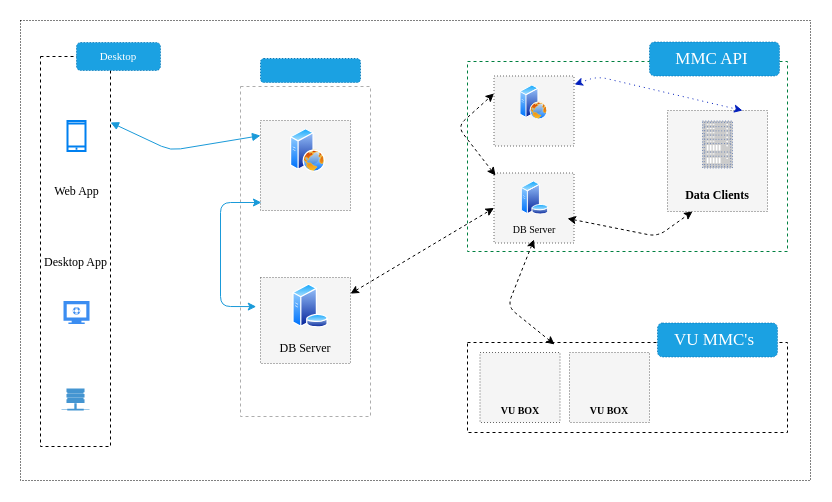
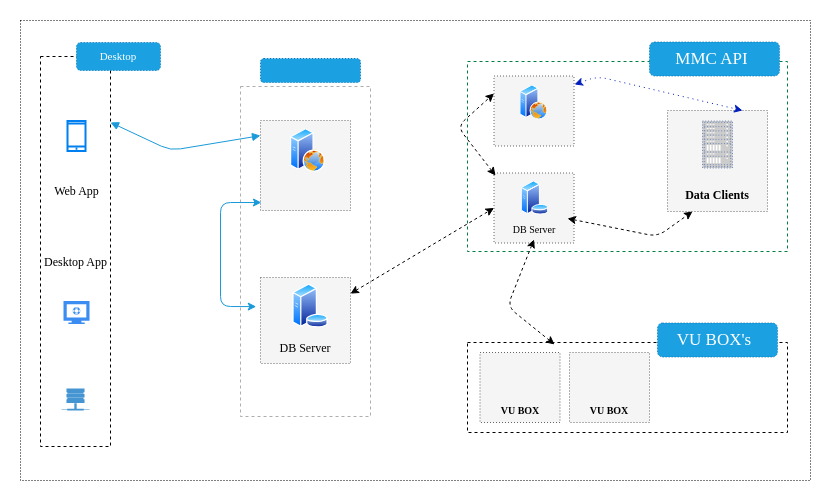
  <mxCell id="0" />
  <mxCell id="1" parent="0" />
  <mxCell id="2" value="" style="rounded=0;whiteSpace=wrap;html=1;dashed=1;dashPattern=1 2;fontFamily=Lucida Console;fontSize=18;" parent="1" vertex="1"><mxGeometry x="20" y="20" width="790" height="460" as="geometry" /></mxCell>
  <mxCell id="3" value="" style="rounded=0;whiteSpace=wrap;html=1;dashed=1;" parent="1" vertex="1"><mxGeometry x="40" y="56" width="70" height="390" as="geometry" /></mxCell>
  <mxCell id="4" value="" style="html=1;verticalLabelPosition=bottom;align=center;labelBackgroundColor=#ffffff;verticalAlign=top;strokeWidth=2;strokeColor=#0080F0;fillColor=#ffffff;shadow=0;dashed=0;shape=mxgraph.ios7.icons.smartphone;" parent="1" vertex="1"><mxGeometry x="67" y="120.5" width="18" height="30" as="geometry" /></mxCell>
  <mxCell id="5" value="Web App" style="text;html=1;strokeColor=none;fillColor=none;align=center;verticalAlign=middle;whiteSpace=wrap;rounded=0;dashed=1;fontFamily=Lucida Console;" parent="1" vertex="1"><mxGeometry x="43.5" y="180.5" width="65" height="21" as="geometry" /></mxCell>
  <mxCell id="6" value="Desktop App" style="text;html=1;strokeColor=none;fillColor=none;align=center;verticalAlign=middle;whiteSpace=wrap;rounded=0;dashed=1;fontFamily=Lucida Console;" parent="1" vertex="1"><mxGeometry x="42.5" y="252" width="65" height="20" as="geometry" /></mxCell>
  <mxCell id="7" value="" style="rounded=0;whiteSpace=wrap;html=1;dashed=1;fontFamily=Lucida Console;glass=0;shadow=0;comic=0;fillColor=none;strokeColor=#ADADAD;" parent="1" vertex="1"><mxGeometry x="240" y="86" width="130" height="330" as="geometry" /></mxCell>
  <mxCell id="8" value="" style="rounded=0;whiteSpace=wrap;html=1;fontFamily=Lucida Console;dashed=1;dashPattern=1 2;fillColor=#f5f5f5;strokeColor=#666666;fontColor=#333333;" parent="1" vertex="1"><mxGeometry x="260" y="120" width="90" height="90" as="geometry" /></mxCell>
  <mxCell id="9" value="" style="aspect=fixed;perimeter=ellipsePerimeter;html=1;align=center;shadow=0;dashed=0;spacingTop=3;image;image=img/lib/active_directory/web_server.svg;fontFamily=Lucida Console;imageBackground=none;" parent="1" vertex="1"><mxGeometry x="290" y="128" width="35" height="44" as="geometry" /></mxCell>
  <mxCell id="10" value="" style="rounded=0;whiteSpace=wrap;html=1;fontFamily=Lucida Console;fillColor=#f5f5f5;strokeColor=#666666;fontColor=#333333;dashed=1;dashPattern=1 2;" parent="1" vertex="1"><mxGeometry x="260" y="277" width="90" height="86" as="geometry" /></mxCell>
  <mxCell id="11" value="DB Server" style="text;html=1;strokeColor=none;fillColor=none;align=center;verticalAlign=middle;whiteSpace=wrap;rounded=0;fontFamily=Lucida Console;" parent="1" vertex="1"><mxGeometry x="265" y="338" width="80" height="20" as="geometry" /></mxCell>
  <mxCell id="12" value="" style="aspect=fixed;perimeter=ellipsePerimeter;html=1;align=center;shadow=0;dashed=0;spacingTop=3;image;image=img/lib/active_directory/database_server.svg;fontFamily=Lucida Console;" parent="1" vertex="1"><mxGeometry x="292" y="283.5" width="36.08" height="44" as="geometry" /></mxCell>
  <mxCell id="13" value="" style="endArrow=block;startArrow=block;html=1;fontFamily=Lucida Console;fillColor=#0050ef;strokeColor=#1A9AD9;jumpSize=13;strokeWidth=1;entryX=0;entryY=0.168;entryDx=0;entryDy=0;entryPerimeter=0;exitX=1;exitY=0.169;exitDx=0;exitDy=0;exitPerimeter=0;startFill=1;endFill=1;" parent="1" source="3" target="8" edge="1"><mxGeometry width="50" height="50" relative="1" as="geometry"><mxPoint x="130" y="122" as="sourcePoint" /><mxPoint x="260" y="156" as="targetPoint" /><Array as="points"><mxPoint x="170" y="150" /></Array></mxGeometry></mxCell>
  <mxCell id="14" value="" style="shape=image;html=1;verticalAlign=top;verticalLabelPosition=bottom;labelBackgroundColor=#ffffff;imageAspect=0;aspect=fixed;image=https://cdn0.iconfinder.com/data/icons/internet-line/512/Internet_Line-19-128.png;fontFamily=Lucida Console;" parent="1" vertex="1"><mxGeometry x="59" y="197" width="34" height="34" as="geometry" /></mxCell>
  <mxCell id="15" value="" style="html=1;aspect=fixed;strokeColor=none;shadow=0;align=center;verticalAlign=top;fillColor=#3B8DF1;shape=mxgraph.gcp2.monitor;fontFamily=Lucida Console;" parent="1" vertex="1"><mxGeometry x="63" y="300.5" width="26" height="23" as="geometry" /></mxCell>
  <mxCell id="16" value="" style="endArrow=classic;startArrow=classic;html=1;strokeColor=#1A9AD9;strokeWidth=1;fontFamily=Lucida Console;entryX=0.01;entryY=0.911;entryDx=0;entryDy=0;entryPerimeter=0;exitX=0.121;exitY=0.667;exitDx=0;exitDy=0;exitPerimeter=0;" parent="1" source="7" target="8" edge="1"><mxGeometry width="50" height="50" relative="1" as="geometry"><mxPoint x="190" y="286" as="sourcePoint" /><mxPoint x="240" y="236" as="targetPoint" /><Array as="points"><mxPoint x="220" y="306" /><mxPoint x="220" y="202" /></Array></mxGeometry></mxCell>
  <mxCell id="17" value="" style="rounded=0;whiteSpace=wrap;html=1;fontFamily=Lucida Console;dashed=1;strokeColor=#008040;" parent="1" vertex="1"><mxGeometry x="467" y="61" width="320" height="190" as="geometry" /></mxCell>
  <mxCell id="18" value="" style="rounded=0;whiteSpace=wrap;html=1;fontFamily=Lucida Console;fillColor=#F5F5F5;strokeColor=#666666;fontColor=#333333;dashed=1;dashPattern=1 2;" parent="1" vertex="1"><mxGeometry x="493.5" y="75.5" width="80" height="70" as="geometry" /></mxCell>
  <mxCell id="19" value="" style="aspect=fixed;perimeter=ellipsePerimeter;html=1;align=center;shadow=0;dashed=0;spacingTop=3;image;image=img/lib/active_directory/web_server.svg;fontFamily=Lucida Console;" parent="1" vertex="1"><mxGeometry x="519.5" y="84.5" width="28" height="35" as="geometry" /></mxCell>
  <mxCell id="20" value="" style="rounded=0;whiteSpace=wrap;html=1;fontFamily=Lucida Console;fillColor=#f5f5f5;strokeColor=#666666;fontColor=#333333;dashed=1;dashPattern=1 2;" parent="1" vertex="1"><mxGeometry x="493.5" y="172.5" width="80" height="70" as="geometry" /></mxCell>
  <mxCell id="21" value="" style="perimeter=ellipsePerimeter;html=1;align=center;shadow=0;dashed=0;spacingTop=3;image;image=img/lib/active_directory/database_server.svg;fontFamily=Lucida Console;" parent="1" vertex="1"><mxGeometry x="519.5" y="180.5" width="30" height="34" as="geometry" /></mxCell>
  <mxCell id="22" value="DB Server" style="text;html=1;strokeColor=none;fillColor=none;align=center;verticalAlign=middle;whiteSpace=wrap;rounded=0;fontFamily=Lucida Console;dashed=1;dashPattern=1 1;fontSize=10;fontStyle=0" parent="1" vertex="1"><mxGeometry x="493.5" y="219" width="80" height="20" as="geometry" /></mxCell>
  <mxCell id="23" value="" style="rounded=0;whiteSpace=wrap;html=1;fontFamily=Lucida Console;fillColor=#f5f5f5;strokeColor=#666666;fontColor=#333333;dashed=1;dashPattern=1 2;" parent="1" vertex="1"><mxGeometry x="667" y="110" width="100" height="101" as="geometry" /></mxCell>
  <mxCell id="24" value="Data Clients" style="text;html=1;strokeColor=none;fillColor=none;align=center;verticalAlign=middle;whiteSpace=wrap;rounded=0;fontFamily=Lucida Console;dashed=1;dashPattern=1 1;fontStyle=1" parent="1" vertex="1"><mxGeometry x="677" y="184.5" width="80" height="20" as="geometry" /></mxCell>
  <mxCell id="25" value="" style="fontColor=#0066CC;verticalAlign=top;verticalLabelPosition=bottom;labelPosition=center;align=center;html=1;outlineConnect=0;fillColor=#CCCCCC;strokeColor=#6881B3;gradientColor=none;gradientDirection=north;strokeWidth=2;shape=mxgraph.networks.rack;rounded=1;dashed=1;dashPattern=1 2;" parent="1" vertex="1"><mxGeometry x="702" y="120.5" width="30" height="47" as="geometry" /></mxCell>
  <mxCell id="26" value="" style="shape=image;html=1;verticalAlign=top;verticalLabelPosition=bottom;labelBackgroundColor=#ffffff;imageAspect=0;aspect=fixed;image=https://cdn0.iconfinder.com/data/icons/computer-and-hardware-free/32/Computer__Computer_Hardware_CPU_Processor_Technology-128.png;rounded=1;dashed=1;dashPattern=1 2;strokeColor=#008040;fontFamily=Lucida Console;fontSize=10;" parent="1" vertex="1"><mxGeometry x="720" y="148.5" width="24" height="24" as="geometry" /></mxCell>
  <mxCell id="27" value="" style="rounded=0;whiteSpace=wrap;html=1;fontFamily=Lucida Console;dashed=1;" parent="1" vertex="1"><mxGeometry x="467" y="342" width="320" height="90" as="geometry" /></mxCell>
  <mxCell id="28" value="" style="rounded=0;whiteSpace=wrap;html=1;fontFamily=Lucida Console;fillColor=#f5f5f5;strokeColor=#666666;fontColor=#333333;dashed=1;dashPattern=1 2;" parent="1" vertex="1"><mxGeometry x="479.5" y="352" width="80" height="70" as="geometry" /></mxCell>
  <mxCell id="29" value="VU BOX" style="text;html=1;strokeColor=none;fillColor=none;align=center;verticalAlign=middle;whiteSpace=wrap;rounded=0;fontFamily=Lucida Console;dashed=1;dashPattern=1 1;fontSize=10;fontStyle=1" parent="1" vertex="1"><mxGeometry x="479.5" y="400" width="80" height="20" as="geometry" /></mxCell>
  <mxCell id="30" value="" style="shape=image;html=1;verticalAlign=top;verticalLabelPosition=bottom;labelBackgroundColor=#ffffff;imageAspect=0;aspect=fixed;image=https://cdn4.iconfinder.com/data/icons/desktop-app-free/32/Desktop_Desktop_App_CPU_PC_Technology-128.png;rounded=1;dashed=1;dashPattern=1 2;strokeColor=#CC0066;fillColor=none;fontFamily=Lucida Console;fontSize=10;" parent="1" vertex="1"><mxGeometry x="505.5" y="362" width="31" height="31" as="geometry" /></mxCell>
  <mxCell id="31" value="" style="rounded=0;whiteSpace=wrap;html=1;fontFamily=Lucida Console;fillColor=#f5f5f5;strokeColor=#666666;fontColor=#333333;dashed=1;dashPattern=1 2;" parent="1" vertex="1"><mxGeometry x="569" y="352" width="80" height="70" as="geometry" /></mxCell>
  <mxCell id="32" value="VU BOX" style="text;html=1;strokeColor=none;fillColor=none;align=center;verticalAlign=middle;whiteSpace=wrap;rounded=0;fontFamily=Lucida Console;dashed=1;dashPattern=1 1;fontSize=10;fontStyle=1" parent="1" vertex="1"><mxGeometry x="569" y="400" width="80" height="20" as="geometry" /></mxCell>
  <mxCell id="33" value="" style="shape=image;html=1;verticalAlign=top;verticalLabelPosition=bottom;labelBackgroundColor=#ffffff;imageAspect=0;aspect=fixed;image=https://cdn4.iconfinder.com/data/icons/desktop-app-free/32/Desktop_Desktop_App_CPU_PC_Technology-128.png;rounded=1;dashed=1;dashPattern=1 2;strokeColor=#CC0066;fillColor=none;fontFamily=Lucida Console;fontSize=10;" parent="1" vertex="1"><mxGeometry x="595" y="362" width="31" height="31" as="geometry" /></mxCell>
  <mxCell id="34" value="" style="endArrow=classic;startArrow=classic;html=1;dashed=1;strokeColor=#000000;strokeWidth=1;fontFamily=Lucida Console;exitX=0.272;exitY=0.022;exitDx=0;exitDy=0;exitPerimeter=0;entryX=0.5;entryY=1;entryDx=0;entryDy=0;" parent="1" source="27" target="22" edge="1"><mxGeometry width="50" height="50" relative="1" as="geometry"><mxPoint x="547" y="336" as="sourcePoint" /><mxPoint x="527" y="256" as="targetPoint" /><Array as="points"><mxPoint x="507" y="306" /></Array></mxGeometry></mxCell>
  <mxCell id="35" value="" style="endArrow=classic;startArrow=classic;html=1;dashed=1;strokeColor=#000000;strokeWidth=1;fontFamily=Lucida Console;entryX=0.25;entryY=1;entryDx=0;entryDy=0;" parent="1" target="23" edge="1"><mxGeometry width="50" height="50" relative="1" as="geometry"><mxPoint x="567" y="218" as="sourcePoint" /><mxPoint x="708.5" y="221" as="targetPoint" /><Array as="points"><mxPoint x="657" y="236" /></Array></mxGeometry></mxCell>
  <mxCell id="36" value="" style="endArrow=classic;startArrow=classic;html=1;dashed=1;strokeColor=#000000;strokeWidth=1;fontFamily=Lucida Console;fontSize=10;entryX=0;entryY=0.5;entryDx=0;entryDy=0;" parent="1" source="10" target="20" edge="1"><mxGeometry width="50" height="50" relative="1" as="geometry"><mxPoint x="480" y="226" as="sourcePoint" /><mxPoint x="530" y="176" as="targetPoint" /></mxGeometry></mxCell>
  <mxCell id="37" value="" style="endArrow=classic;startArrow=classic;html=1;dashed=1;strokeWidth=1;fontFamily=Lucida Console;fontSize=10;exitX=1.006;exitY=0.121;exitDx=0;exitDy=0;exitPerimeter=0;entryX=0.75;entryY=0;entryDx=0;entryDy=0;fillColor=#0050ef;strokeColor=#001DBC;dashPattern=1 4;" parent="1" source="18" target="23" edge="1"><mxGeometry width="50" height="50" relative="1" as="geometry"><mxPoint x="587" y="126" as="sourcePoint" /><mxPoint x="637" y="76" as="targetPoint" /><Array as="points"><mxPoint x="597" y="76" /></Array></mxGeometry></mxCell>
  <mxCell id="38" value="" style="endArrow=classic;startArrow=classic;html=1;dashed=1;strokeColor=#000000;strokeWidth=1;fontFamily=Lucida Console;entryX=0;entryY=0.25;entryDx=0;entryDy=0;exitX=0.019;exitY=0.036;exitDx=0;exitDy=0;exitPerimeter=0;" parent="1" source="20" target="18" edge="1"><mxGeometry width="50" height="50" relative="1" as="geometry"><mxPoint x="466.94" y="229.11" as="sourcePoint" /><mxPoint x="467" y="91.024" as="targetPoint" /><Array as="points"><mxPoint x="457" y="126" /></Array></mxGeometry></mxCell>
  <mxCell id="39" value="" style="rounded=1;whiteSpace=wrap;html=1;dashed=1;dashPattern=1 2;strokeColor=#006EAF;fillColor=#1ba1e2;fontFamily=Lucida Console;fontSize=10;fontColor=#ffffff;" parent="1" vertex="1"><mxGeometry x="76" y="42" width="84" height="28" as="geometry" /></mxCell>
  <mxCell id="40" value="Desktop" style="text;html=1;strokeColor=none;fillColor=none;align=center;verticalAlign=middle;whiteSpace=wrap;rounded=0;dashed=1;dashPattern=1 2;fontFamily=Lucida Console;fontSize=11;fontColor=#FFFFFF;" parent="1" vertex="1"><mxGeometry x="98" y="46" width="40" height="20" as="geometry" /></mxCell>
  <mxCell id="41" value="" style="rounded=1;whiteSpace=wrap;html=1;dashed=1;dashPattern=1 2;strokeColor=#006EAF;fillColor=#1ba1e2;fontFamily=Lucida Console;fontSize=10;fontColor=#ffffff;" parent="1" vertex="1"><mxGeometry x="260" y="58" width="100" height="24" as="geometry" /></mxCell>
  <mxCell id="42" value="" style="rounded=1;whiteSpace=wrap;html=1;dashed=1;dashPattern=1 2;strokeColor=#006EAF;fillColor=#1ba1e2;fontFamily=Lucida Console;fontSize=10;fontColor=#ffffff;" parent="1" vertex="1"><mxGeometry x="657" y="322.5" width="120" height="34" as="geometry" /></mxCell>
- <mxCell id="43" value="VU MMC's" style="text;html=1;strokeColor=none;fillColor=none;align=center;verticalAlign=middle;whiteSpace=wrap;rounded=0;dashed=1;dashPattern=1 2;fontFamily=Lucida Console;fontSize=17;fontColor=#FFFFFF;" parent="1" vertex="1"><mxGeometry x="669" y="329.5" width="90" height="20" as="geometry" /></mxCell>
+ <mxCell id="43" value="VU BOX's" style="text;html=1;strokeColor=none;fillColor=none;align=center;verticalAlign=middle;whiteSpace=wrap;rounded=0;dashed=1;dashPattern=1 2;fontFamily=Lucida Console;fontSize=17;fontColor=#FFFFFF;" parent="1" vertex="1"><mxGeometry x="669" y="329.5" width="90" height="20" as="geometry" /></mxCell>
  <mxCell id="44" value="" style="rounded=1;whiteSpace=wrap;html=1;dashed=1;dashPattern=1 2;strokeColor=#006EAF;fillColor=#1ba1e2;fontFamily=Lucida Console;fontSize=10;fontColor=#ffffff;" parent="1" vertex="1"><mxGeometry x="649" y="41.5" width="130" height="34" as="geometry" /></mxCell>
  <mxCell id="45" value="MMC API" style="text;html=1;strokeColor=none;fillColor=none;align=center;verticalAlign=middle;whiteSpace=wrap;rounded=0;dashed=1;dashPattern=1 2;fontFamily=Lucida Console;fontSize=17;fontColor=#FFFFFF;" parent="1" vertex="1"><mxGeometry x="657" y="49" width="109" height="20" as="geometry" /></mxCell>
  <mxCell id="46" value="" style="shadow=0;dashed=0;html=1;strokeColor=none;fillColor=#4495D1;labelPosition=center;verticalLabelPosition=bottom;verticalAlign=top;align=center;outlineConnect=0;shape=mxgraph.veeam.2d.remote_storage;" vertex="1" parent="1"><mxGeometry x="61" y="388" width="28" height="22" as="geometry" /></mxCell>
